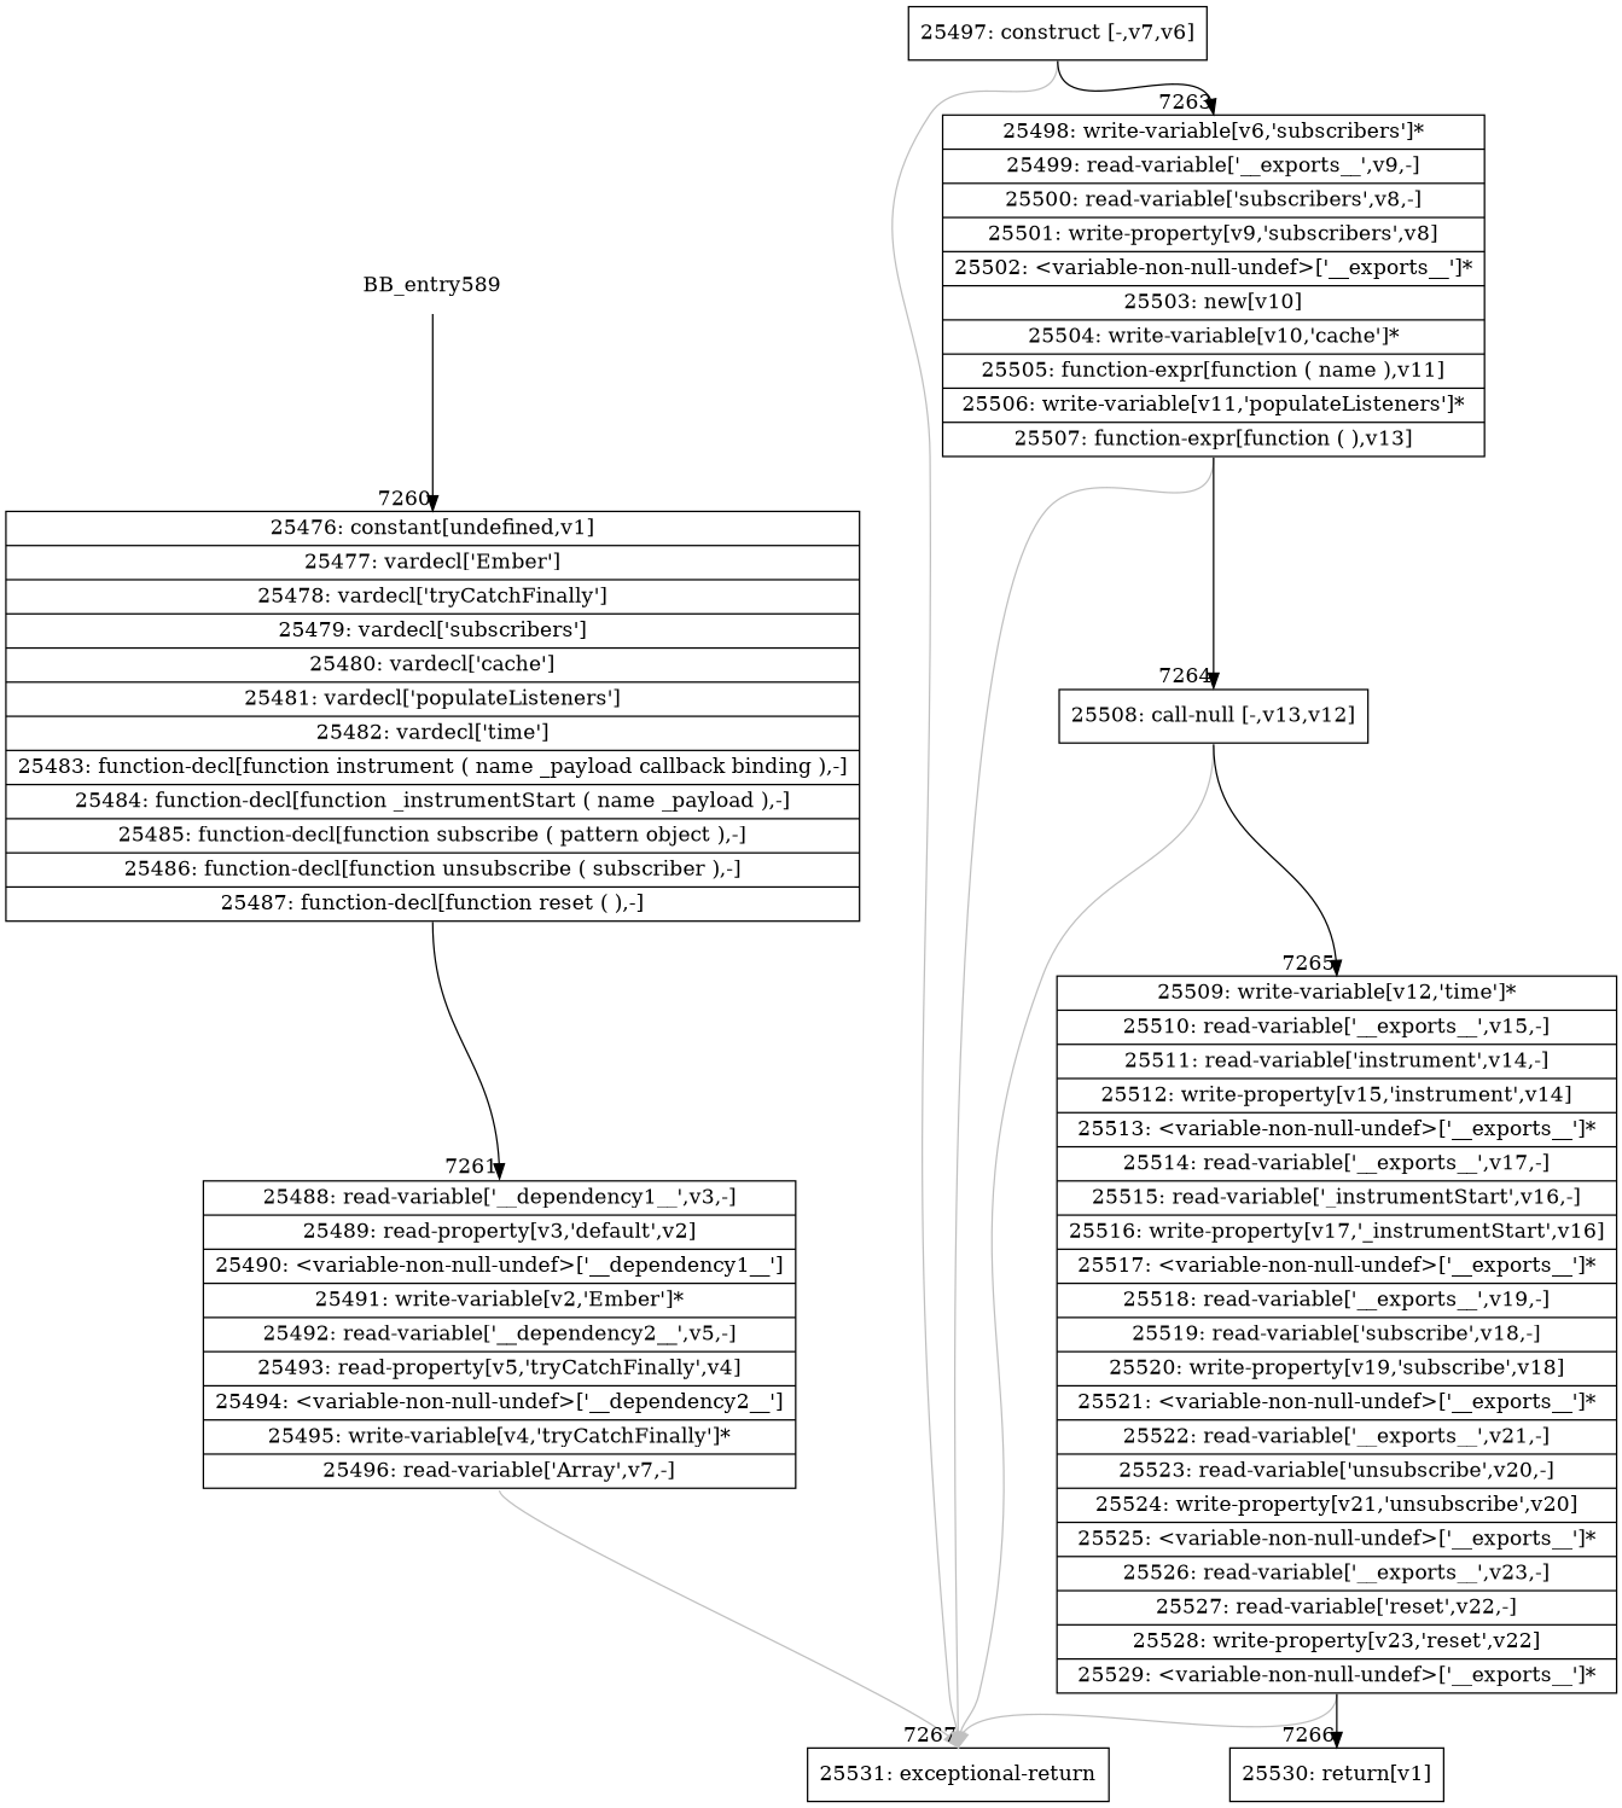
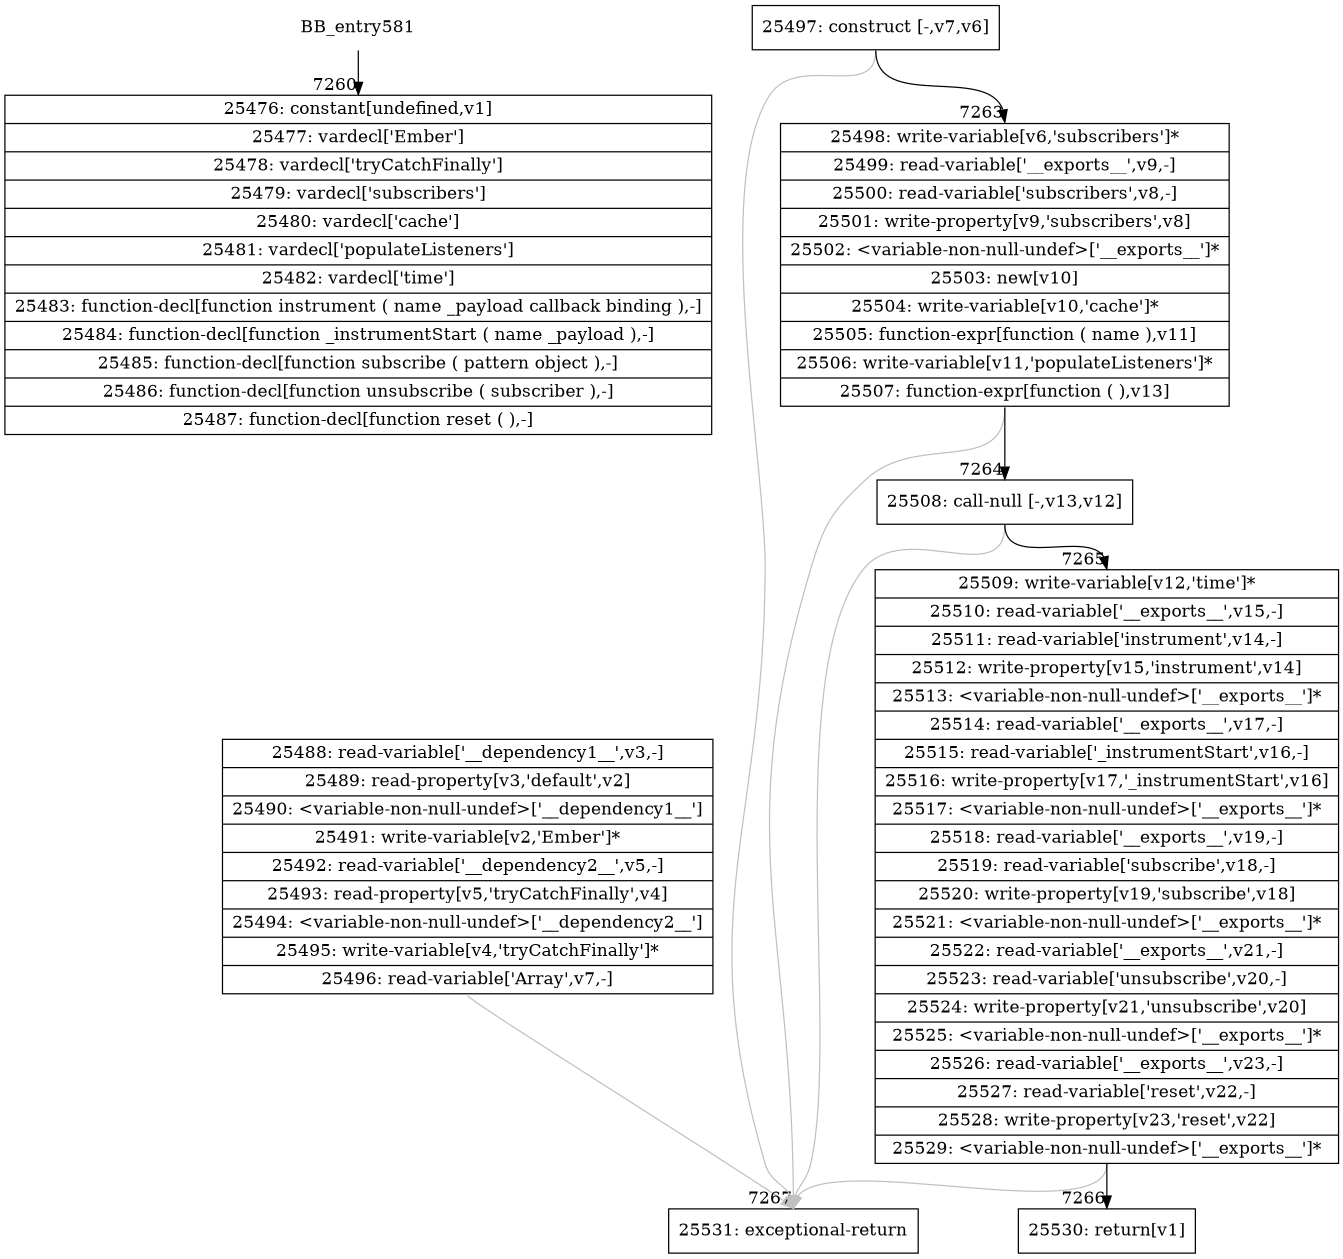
  digraph {
    rankdir=TD
    node [shape=record]
    edge [headport=n tailport=s]
-   BB_entry589 [shape=none]
+   BB_entry589 [shape=none label=BB_entry581]
    n2 [label="{25476: constant[undefined,v1]|25477: vardecl['Ember']|25478: vardecl['tryCatchFinally']|25479: vardecl['subscribers']|25480: vardecl['cache']|25481: vardecl['populateListeners']|25482: vardecl['time']|25483: function-decl[function instrument ( name _payload callback binding ),-]|25484: function-decl[function _instrumentStart ( name _payload ),-]|25485: function-decl[function subscribe ( pattern object ),-]|25486: function-decl[function unsubscribe ( subscriber ),-]|25487: function-decl[function reset ( ),-]}"]
    n3 [label="{25488: read-variable['__dependency1__',v3,-]|25489: read-property[v3,'default',v2]|25490: \<variable-non-null-undef\>['__dependency1__']|25491: write-variable[v2,'Ember']*|25492: read-variable['__dependency2__',v5,-]|25493: read-property[v5,'tryCatchFinally',v4]|25494: \<variable-non-null-undef\>['__dependency2__']|25495: write-variable[v4,'tryCatchFinally']*|25496: read-variable['Array',v7,-]}"]
    n4 [label="{25531: exceptional-return}"]
    n5 [label="{25497: construct [-,v7,v6]}"]
    n6 [label="{25498: write-variable[v6,'subscribers']*|25499: read-variable['__exports__',v9,-]|25500: read-variable['subscribers',v8,-]|25501: write-property[v9,'subscribers',v8]|25502: \<variable-non-null-undef\>['__exports__']*|25503: new[v10]|25504: write-variable[v10,'cache']*|25505: function-expr[function ( name ),v11]|25506: write-variable[v11,'populateListeners']*|25507: function-expr[function ( ),v13]}"]
    n7 [label="{25508: call-null [-,v13,v12]}"]
    n8 [label="{25509: write-variable[v12,'time']*|25510: read-variable['__exports__',v15,-]|25511: read-variable['instrument',v14,-]|25512: write-property[v15,'instrument',v14]|25513: \<variable-non-null-undef\>['__exports__']*|25514: read-variable['__exports__',v17,-]|25515: read-variable['_instrumentStart',v16,-]|25516: write-property[v17,'_instrumentStart',v16]|25517: \<variable-non-null-undef\>['__exports__']*|25518: read-variable['__exports__',v19,-]|25519: read-variable['subscribe',v18,-]|25520: write-property[v19,'subscribe',v18]|25521: \<variable-non-null-undef\>['__exports__']*|25522: read-variable['__exports__',v21,-]|25523: read-variable['unsubscribe',v20,-]|25524: write-property[v21,'unsubscribe',v20]|25525: \<variable-non-null-undef\>['__exports__']*|25526: read-variable['__exports__',v23,-]|25527: read-variable['reset',v22,-]|25528: write-property[v23,'reset',v22]|25529: \<variable-non-null-undef\>['__exports__']*}"]
    n9 [label="{25530: return[v1]}"]
    BB_entry589 -> n2 [headlabel="    7260"]
-   n2 -> n3 [headlabel="      7261"]
    n3 -> n4 [color=gray headlabel="      7267"]
    n5 -> n4 [color=gray]
    n5 -> n6 [headlabel="      7263"]
    n6 -> n4 [color=gray]
    n6 -> n7 [headlabel="      7264"]
    n7 -> n4 [color=gray]
    n7 -> n8 [headlabel="      7265"]
    n8 -> n4 [color=gray]
    n8 -> n9 [headlabel="      7266"]
  }
